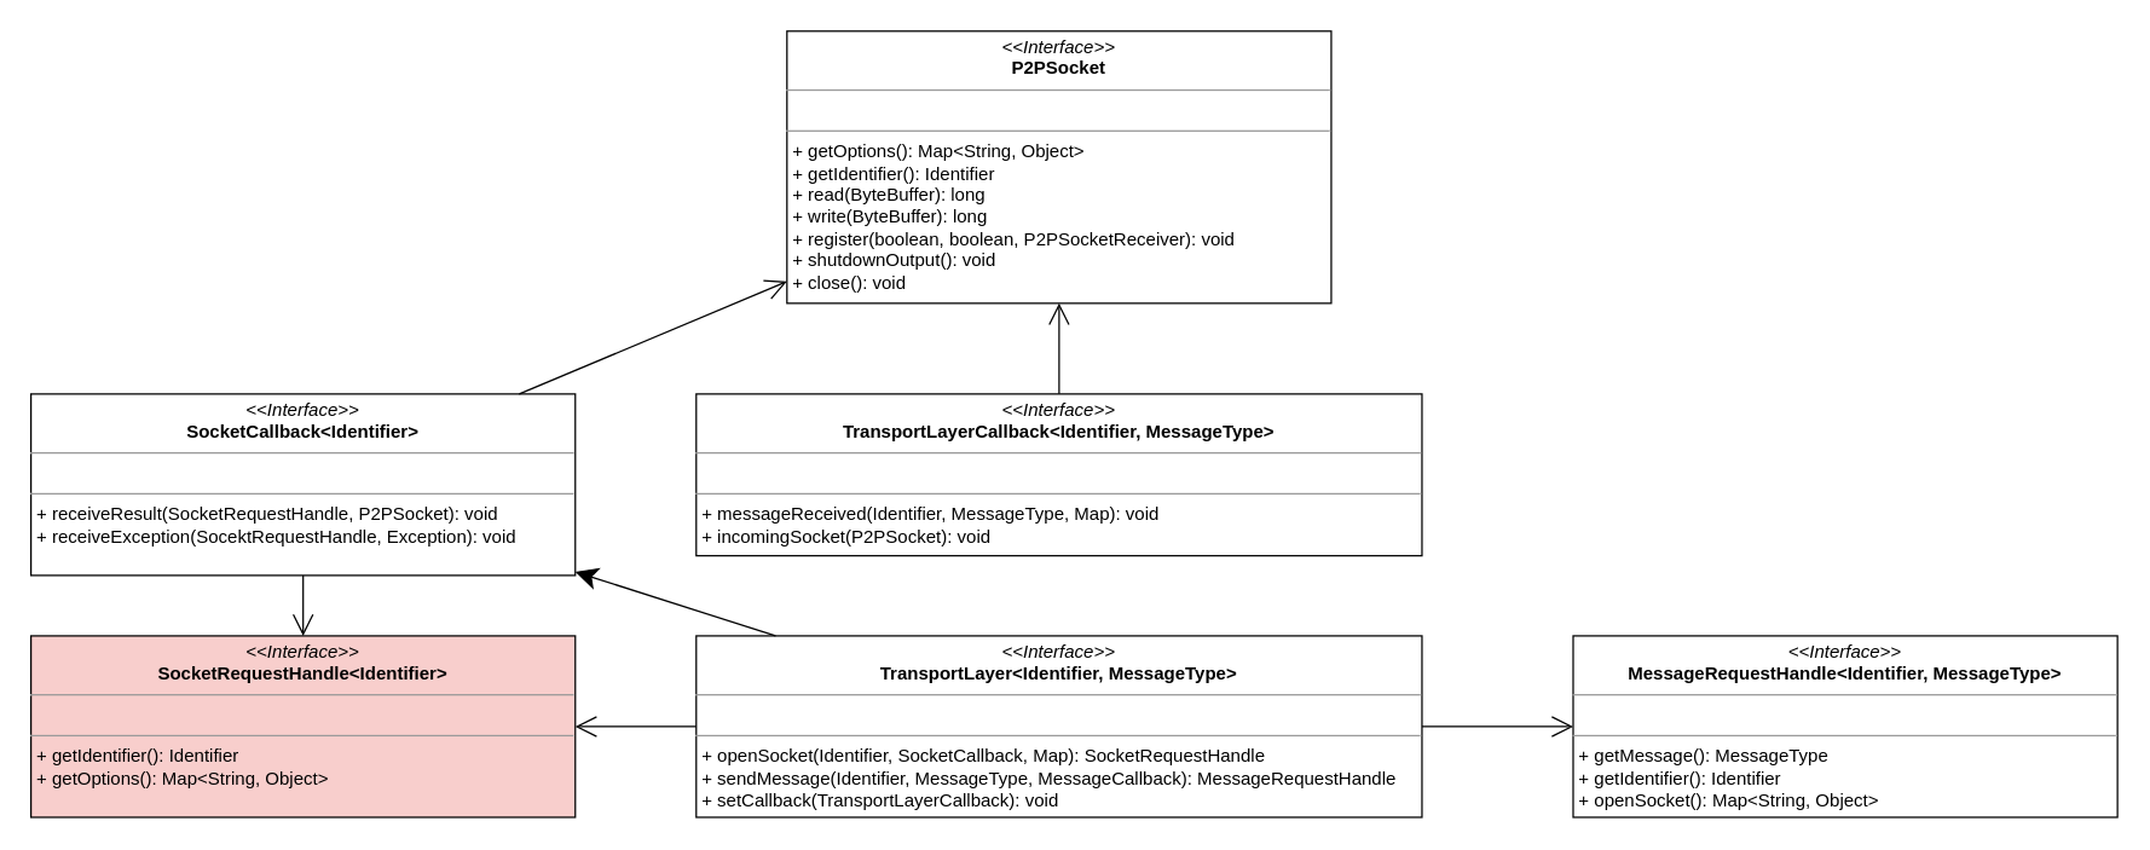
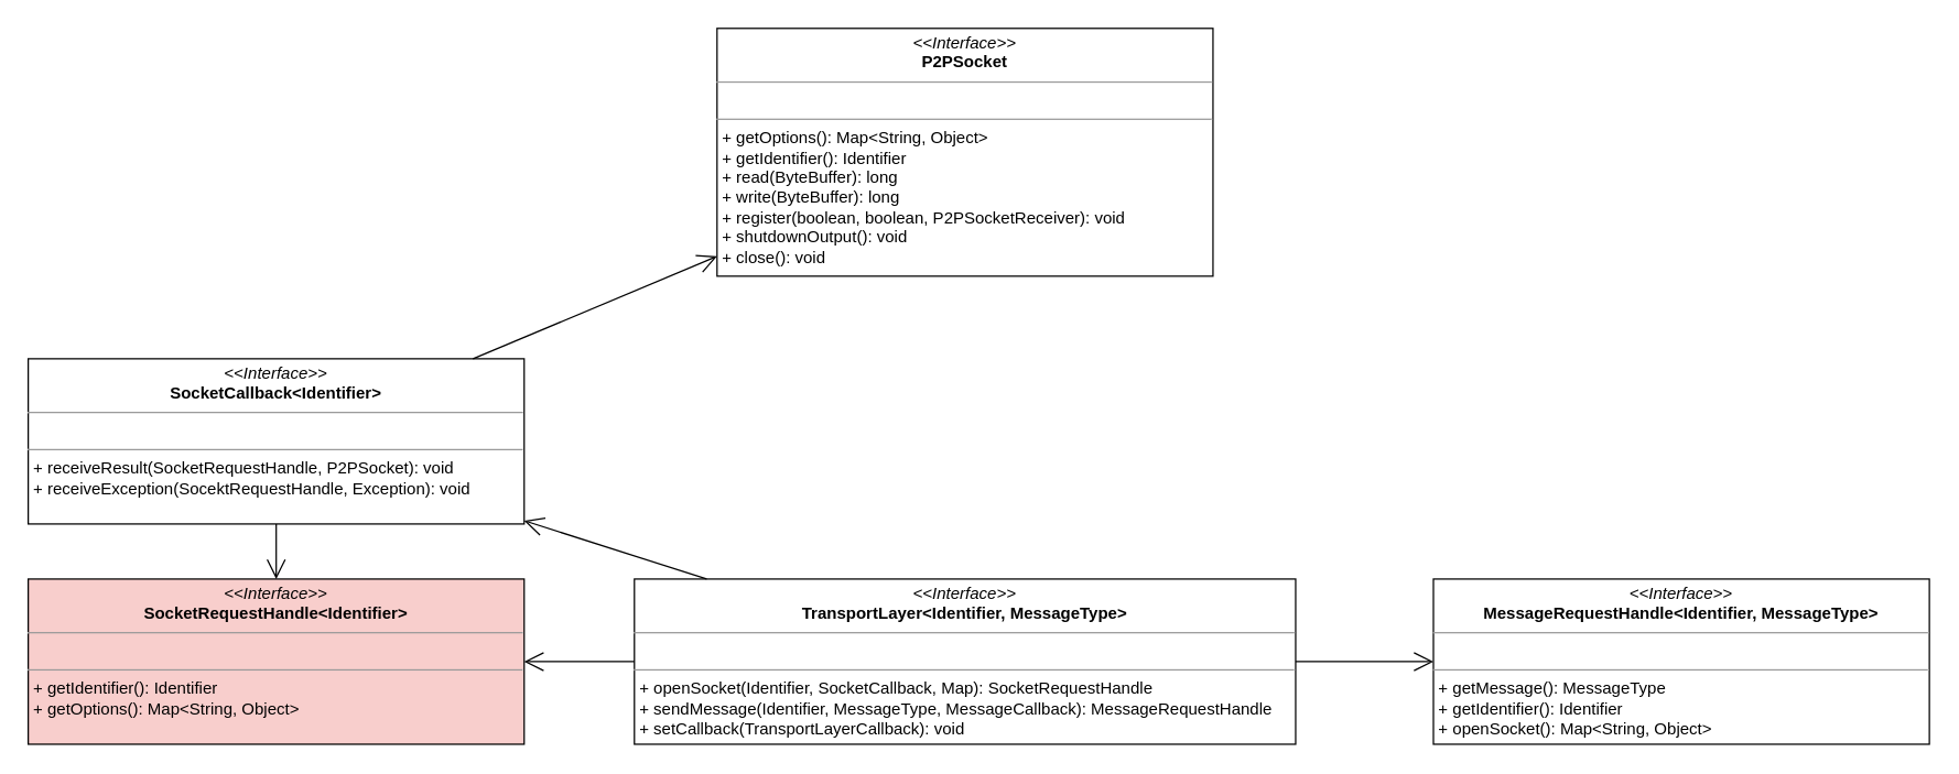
  <mxCell id="0" />
  <mxCell id="1" parent="0" />
- <mxCell id="2" value="&lt;p style=&quot;margin:0px;margin-top:4px;text-align:center;&quot;&gt;&lt;i&gt;&amp;lt;&amp;lt;Interface&amp;gt;&amp;gt;&lt;/i&gt;&lt;br&gt;&lt;b style=&quot;&quot;&gt;TransportLayerCallback&lt;/b&gt;&lt;b&gt;&amp;lt;Identifier, MessageType&amp;gt;&lt;/b&gt;&lt;/p&gt;&lt;hr size=&quot;1&quot;&gt;&lt;p style=&quot;margin:0px;margin-left:4px;&quot;&gt;&lt;br&gt;&lt;/p&gt;&lt;hr size=&quot;1&quot;&gt;&lt;p style=&quot;margin:0px;margin-left:4px;&quot;&gt;+ messageReceived&lt;span style=&quot;background-color: initial;&quot;&gt;(Identifier, MessageType, Map): void&lt;/span&gt;&lt;/p&gt;&lt;p style=&quot;margin:0px;margin-left:4px;&quot;&gt;+&amp;nbsp;incomingSocket(P2PSocket)&lt;span style=&quot;background-color: initial;&quot;&gt;: void&lt;/span&gt;&lt;/p&gt;" style="verticalAlign=top;align=left;overflow=fill;fontSize=12;fontFamily=Helvetica;html=1;rounded=0;shadow=0;comic=0;labelBackgroundColor=none;strokeWidth=1" parent="1" vertex="1"><mxGeometry x="460" y="260" width="480" height="107" as="geometry" /></mxCell>
  <mxCell id="3" value="&lt;p style=&quot;margin:0px;margin-top:4px;text-align:center;&quot;&gt;&lt;i&gt;&amp;lt;&amp;lt;Interface&amp;gt;&amp;gt;&lt;/i&gt;&lt;br&gt;&lt;b style=&quot;&quot;&gt;P2PSocket&lt;/b&gt;&lt;/p&gt;&lt;hr size=&quot;1&quot;&gt;&lt;p style=&quot;margin:0px;margin-left:4px;&quot;&gt;&lt;br&gt;&lt;/p&gt;&lt;hr size=&quot;1&quot;&gt;&lt;p style=&quot;margin:0px;margin-left:4px;&quot;&gt;+ getOptions()&lt;span style=&quot;background-color: initial;&quot;&gt;: Map&amp;lt;String, Object&amp;gt;&lt;/span&gt;&lt;/p&gt;&lt;p style=&quot;margin:0px;margin-left:4px;&quot;&gt;+ getIdentifier(): Identifier&lt;/p&gt;&lt;p style=&quot;margin:0px;margin-left:4px;&quot;&gt;+ read(ByteBuffer): long&lt;/p&gt;&lt;p style=&quot;margin:0px;margin-left:4px;&quot;&gt;+ write(ByteBuffer): long&lt;/p&gt;&lt;p style=&quot;margin:0px;margin-left:4px;&quot;&gt;+ register(boolean, boolean, P2PSocketReceiver): void&lt;/p&gt;&lt;p style=&quot;margin:0px;margin-left:4px;&quot;&gt;&lt;span style=&quot;background-color: initial;&quot;&gt;+ shutdownOutput(): void&lt;/span&gt;&lt;/p&gt;&lt;p style=&quot;margin:0px;margin-left:4px;&quot;&gt;&lt;span style=&quot;background-color: initial;&quot;&gt;+ close(): void&lt;/span&gt;&lt;/p&gt;" style="verticalAlign=top;align=left;overflow=fill;fontSize=12;fontFamily=Helvetica;html=1;rounded=0;shadow=0;comic=0;labelBackgroundColor=none;strokeWidth=1" parent="1" vertex="1"><mxGeometry x="520" y="20" width="360" height="180" as="geometry" /></mxCell>
- <mxCell id="4" value="" style="endArrow=open;endFill=1;endSize=12;html=1;rounded=0;" parent="1" source="2" target="3" edge="1"><mxGeometry width="160" relative="1" as="geometry"><mxPoint x="650" y="220" as="sourcePoint" /><mxPoint x="810" y="220" as="targetPoint" /></mxGeometry></mxCell>
  <mxCell id="5" value="&lt;p style=&quot;margin:0px;margin-top:4px;text-align:center;&quot;&gt;&lt;i&gt;&amp;lt;&amp;lt;Interface&amp;gt;&amp;gt;&lt;/i&gt;&lt;br&gt;&lt;b style=&quot;&quot;&gt;TransportLayer&lt;/b&gt;&lt;b&gt;&amp;lt;Identifier, MessageType&amp;gt;&lt;/b&gt;&lt;/p&gt;&lt;hr size=&quot;1&quot;&gt;&lt;p style=&quot;margin:0px;margin-left:4px;&quot;&gt;&lt;br&gt;&lt;/p&gt;&lt;hr size=&quot;1&quot;&gt;&lt;p style=&quot;margin:0px;margin-left:4px;&quot;&gt;+ openSocket&lt;span style=&quot;background-color: initial;&quot;&gt;(Identifier, SocketCallback, Map): SocketRequestHandle&lt;/span&gt;&lt;/p&gt;&lt;p style=&quot;margin:0px;margin-left:4px;&quot;&gt;+&amp;nbsp;sendMessage(Identifier, MessageType, MessageCallback)&lt;span style=&quot;background-color: initial;&quot;&gt;: MessageRequestHandle&lt;/span&gt;&lt;/p&gt;&lt;p style=&quot;margin:0px;margin-left:4px;&quot;&gt;&lt;span style=&quot;background-color: initial;&quot;&gt;+ setCallback(TransportLayerCallback): void&lt;/span&gt;&lt;/p&gt;" style="verticalAlign=top;align=left;overflow=fill;fontSize=12;fontFamily=Helvetica;html=1;rounded=0;shadow=0;comic=0;labelBackgroundColor=none;strokeWidth=1" parent="1" vertex="1"><mxGeometry x="460" y="420" width="480" height="120" as="geometry" /></mxCell>
  <mxCell id="6" value="&lt;p style=&quot;margin:0px;margin-top:4px;text-align:center;&quot;&gt;&lt;i&gt;&amp;lt;&amp;lt;Interface&amp;gt;&amp;gt;&lt;/i&gt;&lt;br&gt;&lt;b style=&quot;&quot;&gt;MessageRequestHandle&amp;lt;Identifier, MessageType&amp;gt;&lt;/b&gt;&lt;/p&gt;&lt;hr size=&quot;1&quot;&gt;&lt;p style=&quot;margin:0px;margin-left:4px;&quot;&gt;&lt;br&gt;&lt;/p&gt;&lt;hr size=&quot;1&quot;&gt;&lt;p style=&quot;margin:0px;margin-left:4px;&quot;&gt;+ getMessage(): MessageType&lt;/p&gt;&lt;p style=&quot;margin:0px;margin-left:4px;&quot;&gt;+ getIdentifier(): Identifier&lt;/p&gt;&lt;p style=&quot;border-color: var(--border-color); margin: 0px 0px 0px 4px;&quot;&gt;+ openSocket(): Map&amp;lt;String, Object&amp;gt;&lt;/p&gt;&lt;p style=&quot;margin:0px;margin-left:4px;&quot;&gt;&lt;br&gt;&lt;/p&gt;" style="verticalAlign=top;align=left;overflow=fill;fontSize=12;fontFamily=Helvetica;html=1;rounded=0;shadow=0;comic=0;labelBackgroundColor=none;strokeWidth=1" parent="1" vertex="1"><mxGeometry x="1040" y="420" width="360" height="120" as="geometry" /></mxCell>
  <mxCell id="7" value="" style="endArrow=open;endFill=1;endSize=12;html=1;rounded=0;" parent="1" source="5" target="6" edge="1"><mxGeometry width="160" relative="1" as="geometry"><mxPoint x="710" y="430" as="sourcePoint" /><mxPoint x="710" y="377" as="targetPoint" /></mxGeometry></mxCell>
  <mxCell id="8" value="&lt;p style=&quot;margin:0px;margin-top:4px;text-align:center;&quot;&gt;&lt;i&gt;&amp;lt;&amp;lt;Interface&amp;gt;&amp;gt;&lt;/i&gt;&lt;br&gt;&lt;b style=&quot;&quot;&gt;SocketRequestHandle&amp;lt;Identifier&amp;gt;&lt;/b&gt;&lt;/p&gt;&lt;hr size=&quot;1&quot;&gt;&lt;p style=&quot;margin:0px;margin-left:4px;&quot;&gt;&lt;br&gt;&lt;/p&gt;&lt;hr size=&quot;1&quot;&gt;&lt;p style=&quot;margin:0px;margin-left:4px;&quot;&gt;&lt;span style=&quot;background-color: initial;&quot;&gt;+ getIdentifier(): Identifier&lt;/span&gt;&lt;br&gt;&lt;/p&gt;&lt;p style=&quot;border-color: var(--border-color); margin: 0px 0px 0px 4px;&quot;&gt;+ getOptions(): Map&amp;lt;String, Object&amp;gt;&lt;/p&gt;&lt;p style=&quot;margin:0px;margin-left:4px;&quot;&gt;&lt;br&gt;&lt;/p&gt;" style="verticalAlign=top;align=left;overflow=fill;fontSize=12;fontFamily=Helvetica;html=1;rounded=0;shadow=0;comic=0;labelBackgroundColor=none;strokeWidth=1;fillColor=#f8cecc;" parent="1" vertex="1"><mxGeometry x="20" y="420" width="360" height="120" as="geometry" /></mxCell>
  <mxCell id="9" value="" style="endArrow=open;endFill=1;endSize=12;html=1;rounded=0;" parent="1" source="5" target="8" edge="1"><mxGeometry width="160" relative="1" as="geometry"><mxPoint x="950" y="490" as="sourcePoint" /><mxPoint x="1050" y="490" as="targetPoint" /></mxGeometry></mxCell>
  <mxCell id="10" value="&lt;p style=&quot;margin:0px;margin-top:4px;text-align:center;&quot;&gt;&lt;i&gt;&amp;lt;&amp;lt;Interface&amp;gt;&amp;gt;&lt;/i&gt;&lt;br&gt;&lt;b style=&quot;&quot;&gt;SocketCallback&amp;lt;Identifier&amp;gt;&lt;/b&gt;&lt;/p&gt;&lt;hr size=&quot;1&quot;&gt;&lt;p style=&quot;margin:0px;margin-left:4px;&quot;&gt;&lt;br&gt;&lt;/p&gt;&lt;hr size=&quot;1&quot;&gt;&lt;p style=&quot;margin:0px;margin-left:4px;&quot;&gt;&lt;span style=&quot;background-color: initial;&quot;&gt;+ receiveResult(SocketRequestHandle, P2PSocket): void&lt;/span&gt;&lt;br&gt;&lt;/p&gt;&lt;p style=&quot;border-color: var(--border-color); margin: 0px 0px 0px 4px;&quot;&gt;+ receiveException(SocektRequestHandle, Exception): void&lt;/p&gt;&lt;p style=&quot;margin:0px;margin-left:4px;&quot;&gt;&lt;br&gt;&lt;/p&gt;" style="verticalAlign=top;align=left;overflow=fill;fontSize=12;fontFamily=Helvetica;html=1;rounded=0;shadow=0;comic=0;labelBackgroundColor=none;strokeWidth=1" parent="1" vertex="1"><mxGeometry x="20" y="260" width="360" height="120" as="geometry" /></mxCell>
- <mxCell id="11" value="" style="endArrow=classic;endFill=1;endSize=12;html=1;rounded=0;" parent="1" source="5" target="10" edge="1"><mxGeometry width="160" relative="1" as="geometry"><mxPoint x="470" y="490" as="sourcePoint" /><mxPoint x="390" y="490" as="targetPoint" /></mxGeometry></mxCell>
+ <mxCell id="11" value="" style="endArrow=open;endFill=1;endSize=12;html=1;rounded=0;" parent="1" source="5" target="10" edge="1"><mxGeometry width="160" relative="1" as="geometry"><mxPoint x="470" y="490" as="sourcePoint" /><mxPoint x="390" y="490" as="targetPoint" /></mxGeometry></mxCell>
  <mxCell id="12" value="" style="endArrow=open;endFill=1;endSize=12;html=1;rounded=0;" parent="1" source="10" target="8" edge="1"><mxGeometry width="160" relative="1" as="geometry"><mxPoint x="522.5" y="430" as="sourcePoint" /><mxPoint x="390" y="387.6" as="targetPoint" /></mxGeometry></mxCell>
  <mxCell id="13" value="" style="endArrow=open;endFill=1;endSize=12;html=1;rounded=0;" parent="1" source="10" target="3" edge="1"><mxGeometry width="160" relative="1" as="geometry"><mxPoint x="210" y="390" as="sourcePoint" /><mxPoint x="390" y="140" as="targetPoint" /></mxGeometry></mxCell>
